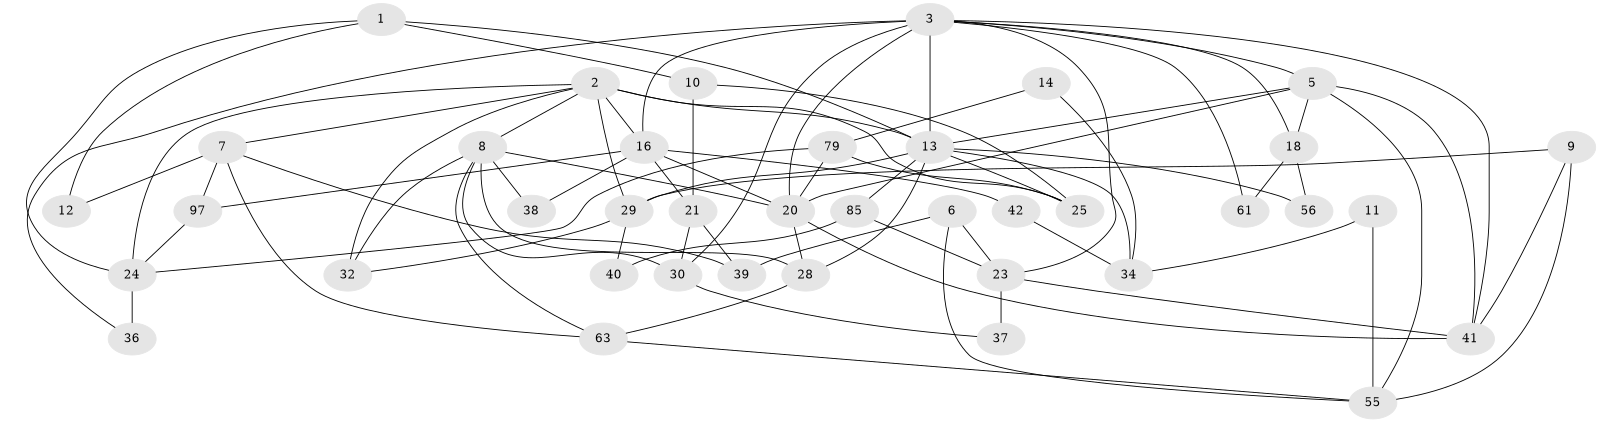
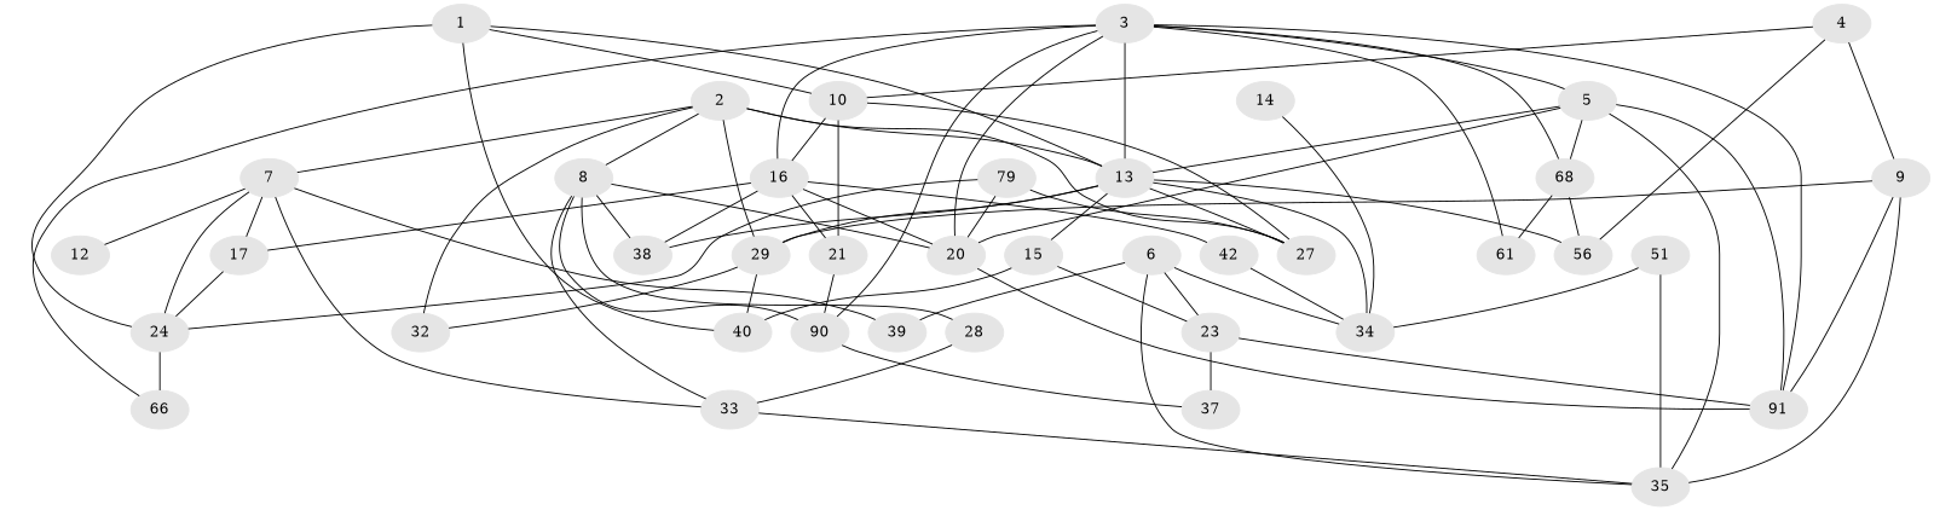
  graph {
    node [color=gray90 style=filled]
    edge [weight=1.0]
    1
    10
    12
    13
    24
-   27 [label=25]
+   27
    21
    29
    n9 [label=56]
    34
    38
-   15 [label=85]
-   36
+   15
+   36 [label=66]
    2
    7
    8
    16
    32
    39
-   17 [label=97]
-   33 [label=63]
+   17
+   33
    20
-   30
+   30 [label=90]
    28
    n25 [label=42]
    40
    3
    5
-   18
+   18 [label=68]
    23
    n31 [label=61]
-   41
-   35 [label=55]
+   41 [label=91]
+   35
    37
+   4
    9
    6
-   11
+   11 [label=51]
    14
    n40 [label=79]
    1 -- 10
-   1 -- 12
+   1 -- 40
    1 -- 13
    1 -- 24
    10 -- 27
    10 -- 21 [weight=2.0]
    13 -- 27
    13 -- 29
    13 -- n9
    13 -- 34
-   13 -- 28
+   13 -- 38
    13 -- 15
    24 -- 36 [weight=2.0]
-   21 -- 39
    21 -- 30
    29 -- 32
    29 -- 40
    15 -- 40
    15 -- 23
    2 -- 13
-   2 -- 24
+   7 -- 24
    2 -- 27
    2 -- 29
    2 -- 7
    2 -- 8
-   2 -- 16 [weight=3.0]
+   10 -- 16 [weight=3.0]
    2 -- 32
    7 -- 12
    7 -- 39
    7 -- 17
    7 -- 33
    8 -- 38
-   8 -- 32
    8 -- 33
    8 -- 20
    8 -- 30
    8 -- 28
    16 -- 21
    16 -- 38 [weight=2.0]
    16 -- 17
    16 -- 20
    16 -- n25
    17 -- 24
    33 -- 35
-   20 -- 28
    20 -- 41
    30 -- 37
    28 -- 33
    n25 -- 34
    3 -- 13
    3 -- 36
    3 -- 16 [weight=2.0]
    3 -- 20
    3 -- 30
    3 -- 5
    3 -- 18
-   3 -- 23
    3 -- n31
    3 -- 41
    5 -- 13
    5 -- 20
    5 -- 18
    5 -- 41
    5 -- 35
    18 -- n9
    18 -- n31
    23 -- 41
    23 -- 37
+   4 -- 10
+   4 -- n9
+   4 -- 9
    9 -- 29
    9 -- 41
    9 -- 35
+   6 -- 34
    6 -- 39
    6 -- 23
    6 -- 35
    11 -- 34
    11 -- 35
    14 -- 34
-   14 -- n40
    n40 -- 24
    n40 -- 27
    n40 -- 20
  }
